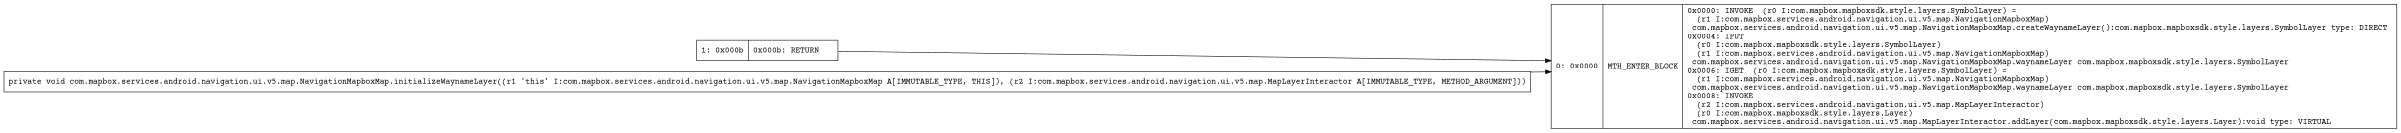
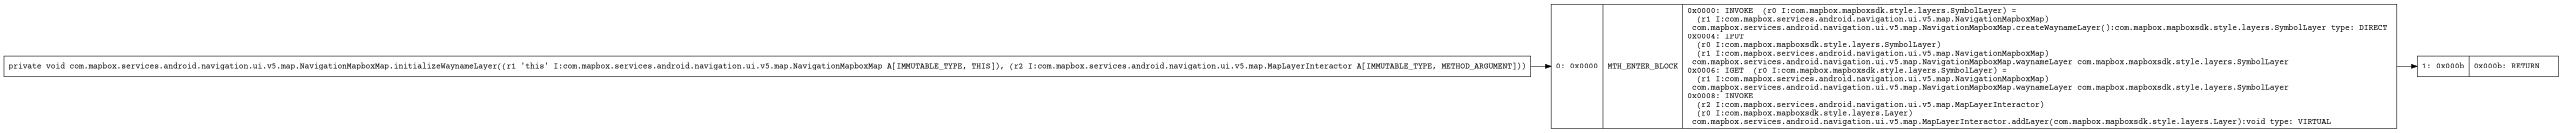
  digraph {
    rankdir=LR
    fontname="Courier Prime"
    node [shape=record fontname="Courier Prime"]
    edge [fontname="Courier Prime"]
    n1 [label="{0\:\ 0x0000|MTH_ENTER_BLOCK\l|0x0000: INVOKE  (r0 I:com.mapbox.mapboxsdk.style.layers.SymbolLayer) = \l  (r1 I:com.mapbox.services.android.navigation.ui.v5.map.NavigationMapboxMap)\l com.mapbox.services.android.navigation.ui.v5.map.NavigationMapboxMap.createWaynameLayer():com.mapbox.mapboxsdk.style.layers.SymbolLayer type: DIRECT \l0x0004: IPUT  \l  (r0 I:com.mapbox.mapboxsdk.style.layers.SymbolLayer)\l  (r1 I:com.mapbox.services.android.navigation.ui.v5.map.NavigationMapboxMap)\l com.mapbox.services.android.navigation.ui.v5.map.NavigationMapboxMap.waynameLayer com.mapbox.mapboxsdk.style.layers.SymbolLayer \l0x0006: IGET  (r0 I:com.mapbox.mapboxsdk.style.layers.SymbolLayer) = \l  (r1 I:com.mapbox.services.android.navigation.ui.v5.map.NavigationMapboxMap)\l com.mapbox.services.android.navigation.ui.v5.map.NavigationMapboxMap.waynameLayer com.mapbox.mapboxsdk.style.layers.SymbolLayer \l0x0008: INVOKE  \l  (r2 I:com.mapbox.services.android.navigation.ui.v5.map.MapLayerInteractor)\l  (r0 I:com.mapbox.mapboxsdk.style.layers.Layer)\l com.mapbox.services.android.navigation.ui.v5.map.MapLayerInteractor.addLayer(com.mapbox.mapboxsdk.style.layers.Layer):void type: VIRTUAL \l}"]
    n2 [label="{1\:\ 0x000b|0x000b: RETURN   \l}"]
    n3 [label="{private void com.mapbox.services.android.navigation.ui.v5.map.NavigationMapboxMap.initializeWaynameLayer((r1 'this' I:com.mapbox.services.android.navigation.ui.v5.map.NavigationMapboxMap A[IMMUTABLE_TYPE, THIS]), (r2 I:com.mapbox.services.android.navigation.ui.v5.map.MapLayerInteractor A[IMMUTABLE_TYPE, METHOD_ARGUMENT])) }"]
-   n2 -> n1
+   n1 -> n2
    n3 -> n1
  }
